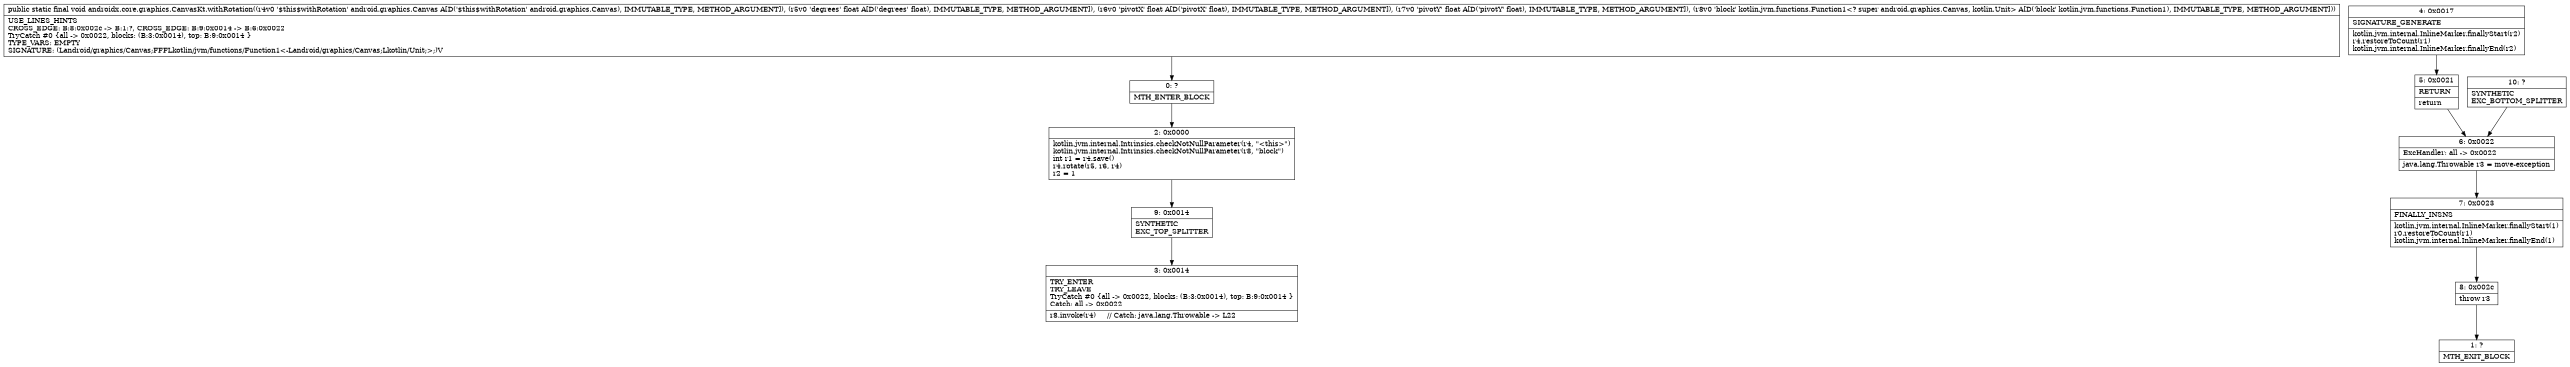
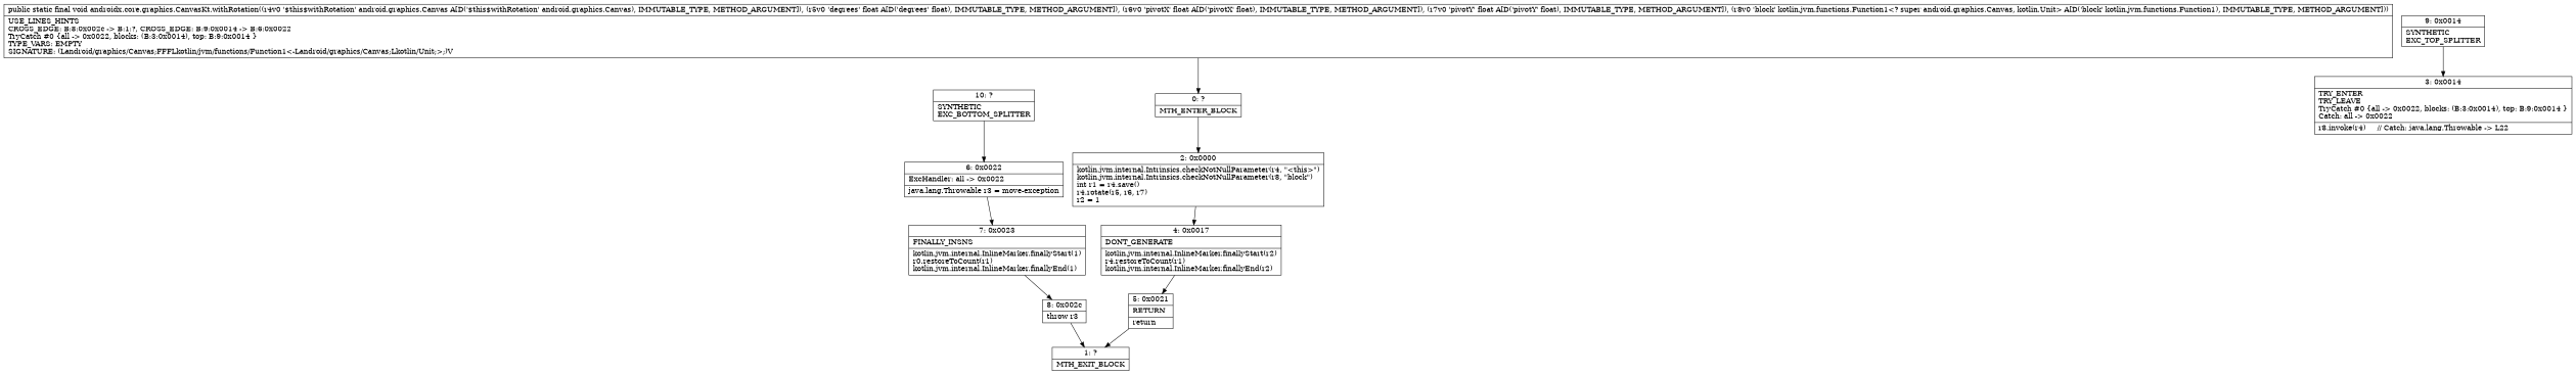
  digraph {
    node [shape=record]
    n1 [label="{0\:\ ?|MTH_ENTER_BLOCK\l}"]
-   n2 [label="{2\:\ 0x0000|kotlin.jvm.internal.Intrinsics.checkNotNullParameter(r4, \"\<this\>\")\lkotlin.jvm.internal.Intrinsics.checkNotNullParameter(r8, \"block\")\lint r1 = r4.save()\lr4.rotate(r5, r6, r4)\lr2 = 1\l}"]
+   n2 [label="{2\:\ 0x0000|kotlin.jvm.internal.Intrinsics.checkNotNullParameter(r4, \"\<this\>\")\lkotlin.jvm.internal.Intrinsics.checkNotNullParameter(r8, \"block\")\lint r1 = r4.save()\lr4.rotate(r5, r6, r7)\lr2 = 1\l}"]
    n3 [label="{9\:\ 0x0014|SYNTHETIC\lEXC_TOP_SPLITTER\l}"]
    n4 [label="{3\:\ 0x0014|TRY_ENTER\lTRY_LEAVE\lTryCatch #0 \{all \-\> 0x0022, blocks: (B:3:0x0014), top: B:9:0x0014 \}\lCatch: all \-\> 0x0022\l|r8.invoke(r4)     \/\/ Catch: java.lang.Throwable \-\> L22\l}"]
    n5 [label="{6\:\ 0x0022|ExcHandler: all \-\> 0x0022\l|java.lang.Throwable r3 = move\-exception\l}"]
    n6 [label="{7\:\ 0x0023|FINALLY_INSNS\l|kotlin.jvm.internal.InlineMarker.finallyStart(1)\lr0.restoreToCount(r1)\lkotlin.jvm.internal.InlineMarker.finallyEnd(1)\l}"]
-   n7 [label="{4\:\ 0x0017|SIGNATURE_GENERATE\l|kotlin.jvm.internal.InlineMarker.finallyStart(r2)\lr4.restoreToCount(r1)\lkotlin.jvm.internal.InlineMarker.finallyEnd(r2)\l}"]
+   n7 [label="{4\:\ 0x0017|DONT_GENERATE\l|kotlin.jvm.internal.InlineMarker.finallyStart(r2)\lr4.restoreToCount(r1)\lkotlin.jvm.internal.InlineMarker.finallyEnd(r2)\l}"]
    n8 [label="{5\:\ 0x0021|RETURN\l|return\l}"]
    n9 [label="{10\:\ ?|SYNTHETIC\lEXC_BOTTOM_SPLITTER\l}"]
    n10 [label="{1\:\ ?|MTH_EXIT_BLOCK\l}"]
    n11 [label="{8\:\ 0x002c|throw r3\l}"]
    n12 [label="{public static final void androidx.core.graphics.CanvasKt.withRotation((r4v0 '$this$withRotation' android.graphics.Canvas A[D('$this$withRotation' android.graphics.Canvas), IMMUTABLE_TYPE, METHOD_ARGUMENT]), (r5v0 'degrees' float A[D('degrees' float), IMMUTABLE_TYPE, METHOD_ARGUMENT]), (r6v0 'pivotX' float A[D('pivotX' float), IMMUTABLE_TYPE, METHOD_ARGUMENT]), (r7v0 'pivotY' float A[D('pivotY' float), IMMUTABLE_TYPE, METHOD_ARGUMENT]), (r8v0 'block' kotlin.jvm.functions.Function1\<? super android.graphics.Canvas, kotlin.Unit\> A[D('block' kotlin.jvm.functions.Function1), IMMUTABLE_TYPE, METHOD_ARGUMENT]))  | USE_LINES_HINTS\lCROSS_EDGE: B:8:0x002c \-\> B:1:?, CROSS_EDGE: B:9:0x0014 \-\> B:6:0x0022\lTryCatch #0 \{all \-\> 0x0022, blocks: (B:3:0x0014), top: B:9:0x0014 \}\lTYPE_VARS: EMPTY\lSIGNATURE: (Landroid\/graphics\/Canvas;FFFLkotlin\/jvm\/functions\/Function1\<\-Landroid\/graphics\/Canvas;Lkotlin\/Unit;\>;)V\l}"]
    n1 -> n2
-   n2 -> n3
+   n2 -> n7
    n3 -> n4
    n5 -> n6
    n6 -> n11
    n7 -> n8
-   n8 -> n5
+   n8 -> n10
    n9 -> n5
    n11 -> n10
    n12 -> n1
  }
